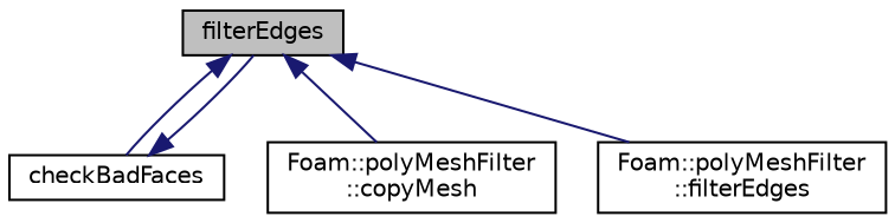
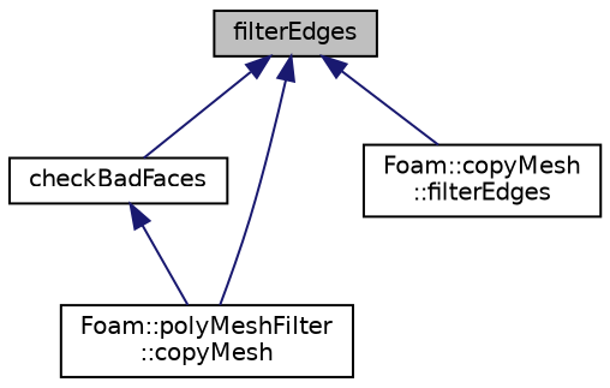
  digraph {
    rankdir=TB
    node [color=black fontname=Helvetica fontsize=10 shape=record]
    edge [color=midnightblue dir=back fontname=Helvetica fontsize=10 labelfontname=Helvetica labelfontsize=10 style=solid]
    n1 [fillcolor=grey75 fontcolor=black height=0.2 label=filterEdges style=filled width=0.4]
    n2 [height=0.2 label=checkBadFaces width=0.4]
    n3 [height=0.2 label="Foam::polyMeshFilter\l::copyMesh" width=0.4]
-   n4 [height=0.2 label="Foam::polyMeshFilter\l::filterEdges" width=0.4]
+   n4 [height=0.2 label="Foam::copyMesh\l::filterEdges" width=0.4]
    n1 -> n2
    n1 -> n3
    n1 -> n4
-   n2 -> n1
+   n2 -> n3
  }
